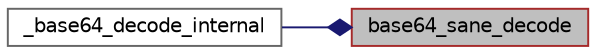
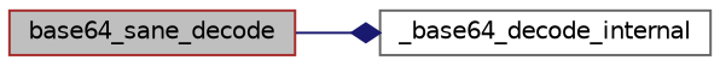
  digraph {
    rankdir=LR
    node [fontname=Helvetica fontsize=10 shape=record style=filled]
    n1 [color=brown fillcolor=grey75 fontcolor=black height=0.2 label=base64_sane_decode width=0.4]
    n2 [color=gray40 fillcolor=white height=0.2 label=_base64_decode_internal width=0.4]
-   n2 -> n1 [color=midnightblue fontname=Helvetica fontsize=10 labelfontname=Helvetica labelfontsize=10 style=solid arrowhead=diamond]
+   n1 -> n2 [color=midnightblue fontname=Helvetica fontsize=10 labelfontname=Helvetica labelfontsize=10 style=solid arrowhead=diamond]
  }
